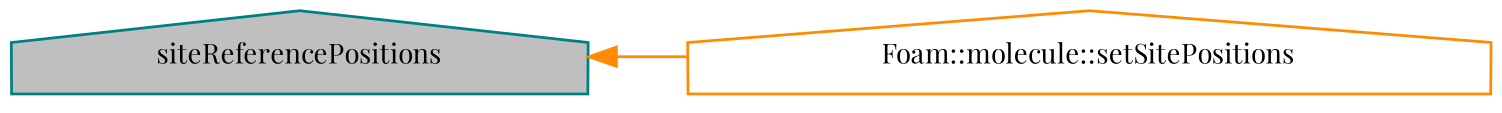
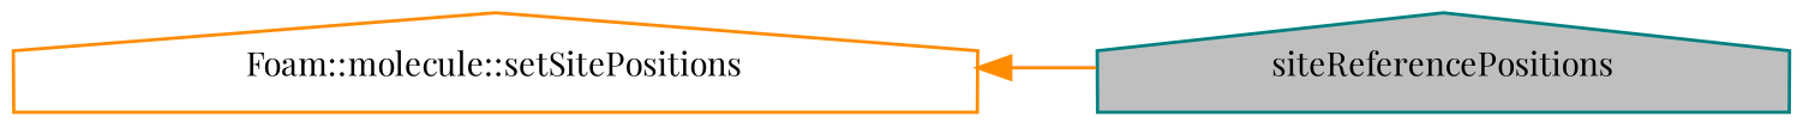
  digraph {
    rankdir=LR
    fontname="Playfair Display"
    node [fontname="Playfair Display" fontsize=10 shape=house]
    n1 [color=teal fillcolor=grey75 fontcolor=black height=0.2 label=siteReferencePositions style=filled width=0.4]
    n2 [color=darkorange height=0.2 label="Foam::molecule::setSitePositions" width=0.4]
-   n1 -> n2 [color=darkorange dir=back fontname="Playfair Display" fontsize=10 labelfontname=FreeSans labelfontsize=10 style=solid]
+   n2 -> n1 [color=darkorange dir=back fontname="Playfair Display" fontsize=10 labelfontname=FreeSans labelfontsize=10 style=solid]
  }
